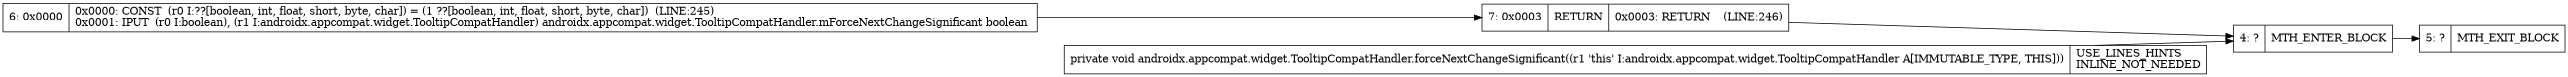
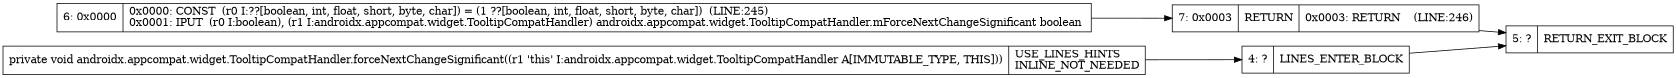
  digraph {
    rankdir=LR
    node [shape=record]
-   n1 [label="{4\:\ ?|MTH_ENTER_BLOCK\l}"]
-   n2 [label="{5\:\ ?|MTH_EXIT_BLOCK\l}"]
+   n1 [label="{4\:\ ?|LINES_ENTER_BLOCK\l}"]
+   n2 [label="{5\:\ ?|RETURN_EXIT_BLOCK\l}"]
    n3 [label="{6\:\ 0x0000|0x0000: CONST  (r0 I:??[boolean, int, float, short, byte, char]) = (1 ??[boolean, int, float, short, byte, char])  (LINE:245)\l0x0001: IPUT  (r0 I:boolean), (r1 I:androidx.appcompat.widget.TooltipCompatHandler) androidx.appcompat.widget.TooltipCompatHandler.mForceNextChangeSignificant boolean \l}"]
    n4 [label="{7\:\ 0x0003|RETURN\l|0x0003: RETURN    (LINE:246)\l}"]
    n5 [label="{private void androidx.appcompat.widget.TooltipCompatHandler.forceNextChangeSignificant((r1 'this' I:androidx.appcompat.widget.TooltipCompatHandler A[IMMUTABLE_TYPE, THIS]))  | USE_LINES_HINTS\lINLINE_NOT_NEEDED\l}"]
    n1 -> n2
    n3 -> n4
-   n4 -> n1
+   n4 -> n2
    n5 -> n1
  }
